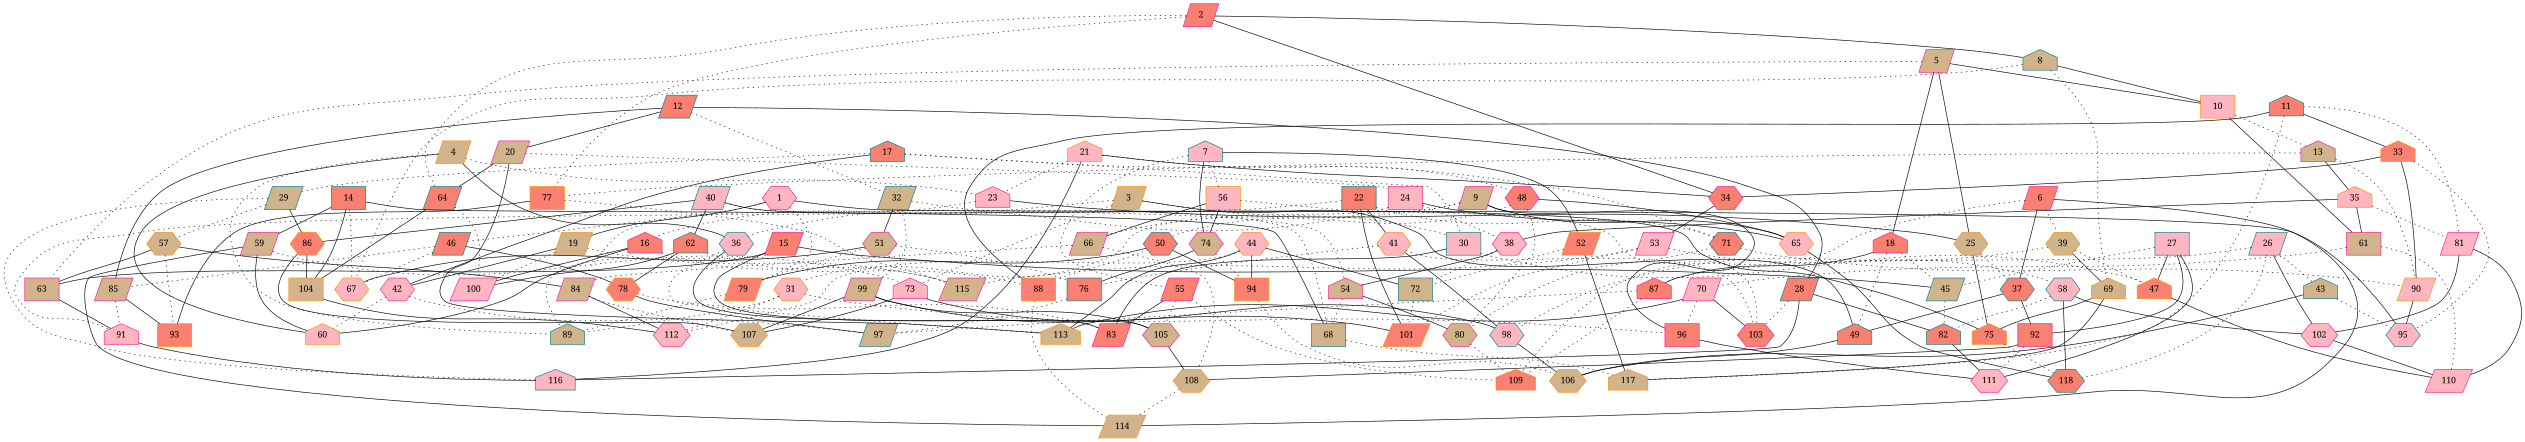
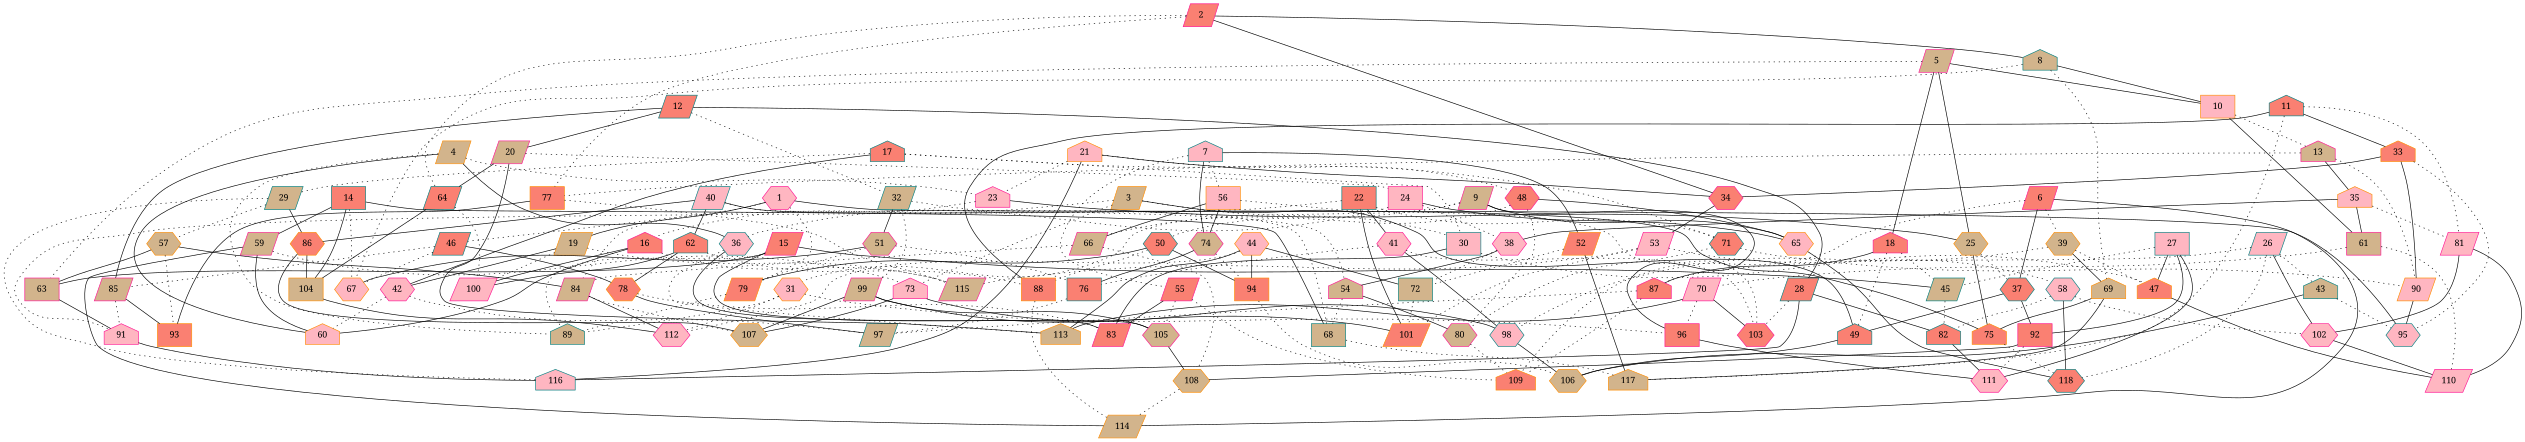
  graph {
    fontname="Noto Serif"
    node [color=deeppink fillcolor=salmon fontname="Noto Serif" shape=parallelogram style=filled]
    edge [fontname="Noto Serif" style=solid]
    1 [fillcolor=lightpink shape=hexagon]
    19 [color=darkorange fillcolor=tan]
    46 [color=teal]
    79 [color=darkorange]
    95 [color=teal fillcolor=lightpink shape=hexagon]
    100 [fillcolor=lightpink]
    115 [fillcolor=tan]
    42 [fillcolor=lightpink shape=hexagon]
    67 [color=darkorange fillcolor=lightpink shape=hexagon]
    85 [fillcolor=tan]
    78 [color=darkorange shape=hexagon]
    89 [color=teal fillcolor=tan shape=house]
    8 [color=teal fillcolor=tan shape=house]
    2
    34 [shape=hexagon]
    64 [color=teal]
    77 [color=darkorange shape=box]
    10 [color=darkorange fillcolor=lightpink shape=box]
    69 [color=darkorange fillcolor=tan shape=house]
    53 [fillcolor=lightpink]
    104 [color=darkorange fillcolor=tan shape=box]
    93 [color=darkorange shape=box]
    3 [color=darkorange fillcolor=tan]
    16 [shape=house]
    30 [color=teal fillcolor=lightpink shape=box]
    49 [color=teal shape=house]
    73 [fillcolor=lightpink shape=house]
    60 [color=darkorange fillcolor=lightpink shape=house]
    47 [color=darkorange shape=house]
    83
    106 [color=darkorange fillcolor=tan shape=hexagon]
    98 [color=teal fillcolor=lightpink shape=hexagon]
    107 [color=darkorange fillcolor=tan shape=hexagon]
    4 [color=darkorange fillcolor=tan]
    23 [fillcolor=lightpink shape=house]
    36 [color=teal fillcolor=lightpink shape=hexagon]
    25 [color=darkorange fillcolor=tan shape=hexagon]
    84 [fillcolor=tan]
    113 [color=darkorange fillcolor=tan shape=house]
    5 [fillcolor=tan]
    18 [shape=house]
    63 [fillcolor=tan shape=box]
    13 [fillcolor=tan shape=house]
    61 [fillcolor=tan shape=box]
    45 [color=teal fillcolor=tan]
    87 [shape=house]
    37 [color=teal shape=hexagon]
    75 [color=darkorange shape=house]
    91 [fillcolor=lightpink shape=house]
    6
    39 [color=darkorange fillcolor=tan shape=hexagon]
    109 [color=darkorange shape=house]
    114 [color=darkorange fillcolor=tan]
    92 [shape=box]
    7 [color=teal fillcolor=lightpink shape=house]
    52 [color=darkorange]
    55
    56 [color=darkorange fillcolor=lightpink shape=box]
    74 [fillcolor=tan shape=hexagon]
    117 [color=darkorange fillcolor=tan shape=house]
    72 [color=teal fillcolor=tan shape=box]
    105 [fillcolor=tan shape=hexagon]
    66 [fillcolor=tan]
    103 [shape=hexagon]
    76 [color=teal shape=box]
    94 [color=darkorange shape=box]
    9 [fillcolor=tan]
    31 [color=darkorange fillcolor=lightpink shape=hexagon]
    65 [color=darkorange fillcolor=lightpink shape=hexagon]
    96 [shape=box]
    112 [fillcolor=lightpink shape=hexagon]
    118 [color=teal shape=hexagon]
    108 [color=darkorange fillcolor=tan shape=hexagon]
    111 [fillcolor=lightpink shape=hexagon]
    35 [color=darkorange fillcolor=lightpink shape=house]
    90 [color=darkorange fillcolor=lightpink]
    110 [fillcolor=lightpink]
    70 [fillcolor=lightpink]
    11 [color=teal shape=house]
    33 [color=darkorange shape=house]
    81 [fillcolor=lightpink]
    88 [color=darkorange shape=box]
    102 [fillcolor=lightpink shape=hexagon]
    12 [color=teal]
    20 [fillcolor=tan]
    28 [color=teal]
    32 [color=teal fillcolor=tan]
    24 [fillcolor=lightpink shape=box]
    116 [color=teal fillcolor=lightpink shape=house]
    82 [color=teal shape=house]
    51 [fillcolor=tan shape=hexagon]
    54 [fillcolor=tan shape=house]
    99 [fillcolor=tan]
    38 [fillcolor=lightpink shape=hexagon]
    14 [color=teal shape=box]
    59 [fillcolor=tan]
    68 [color=teal fillcolor=tan shape=box]
    15
    17 [color=teal shape=house]
    29 [color=teal fillcolor=tan]
    71 [color=teal shape=hexagon]
    57 [color=darkorange fillcolor=tan shape=hexagon]
    86 [color=darkorange shape=hexagon]
    97 [color=teal fillcolor=tan]
    80 [fillcolor=tan shape=hexagon]
    21 [color=darkorange fillcolor=lightpink shape=house]
    48 [shape=hexagon]
    50 [color=teal shape=hexagon]
    22 [color=teal shape=box]
-   41 [color=darkorange fillcolor=lightpink shape=hexagon]
+   41 [fillcolor=lightpink shape=hexagon]
    101 [color=darkorange]
    26 [color=teal fillcolor=lightpink]
    43 [color=teal fillcolor=tan shape=house]
    27 [color=teal fillcolor=lightpink shape=box]
    58 [color=teal fillcolor=lightpink shape=hexagon]
    40 [color=teal fillcolor=lightpink]
    62 [color=teal shape=house]
    44 [color=darkorange fillcolor=lightpink shape=hexagon]
    1 -- 19
    1 -- 46 [style=dotted]
    1 -- 79 [style=dotted]
    1 -- 95
    19 -- 100 [style=dotted]
    19 -- 115 [style=dotted]
    19 -- 42
    46 -- 67 [style=dotted]
    46 -- 85 [style=dotted]
    46 -- 78
    79 -- 89 [style=dotted]
    42 -- 60 [style=dotted]
    42 -- 97 [style=dotted]
    85 -- 93
    85 -- 91 [style=dotted]
    78 -- 83 [style=dotted]
    78 -- 97
    8 -- 67 [style=dotted]
    8 -- 10
    8 -- 69 [style=dotted]
    2 -- 8
    2 -- 34
    2 -- 64 [style=dotted]
    2 -- 77 [style=dotted]
    34 -- 53
    64 -- 100 [style=dotted]
    64 -- 104
    77 -- 115 [style=dotted]
    77 -- 93
    10 -- 13 [style=dotted]
    10 -- 61
    69 -- 75
    69 -- 117
    53 -- 115 [style=dotted]
    53 -- 101 [style=dotted]
    53 -- 58 [style=dotted]
    104 -- 112
    3 -- 16 [style=dotted]
    3 -- 30 [style=dotted]
    3 -- 49
    3 -- 73 [style=dotted]
    16 -- 100
    16 -- 115 [style=dotted]
    16 -- 60
    30 -- 47 [style=dotted]
    30 -- 83
    49 -- 106
    73 -- 98
    73 -- 107
    47 -- 110
    98 -- 106
    4 -- 89 [style=dotted]
    4 -- 60
    4 -- 23 [style=dotted]
    4 -- 36
    23 -- 25
    23 -- 84 [style=dotted]
    36 -- 83
    36 -- 113 [style=dotted]
    25 -- 37 [style=dotted]
    25 -- 75
    84 -- 107 [style=dotted]
    84 -- 112
    5 -- 10
    5 -- 25
    5 -- 18
    5 -- 63 [style=dotted]
    18 -- 49 [style=dotted]
    18 -- 45 [style=dotted]
    18 -- 87
    63 -- 91
    13 -- 77 [style=dotted]
    13 -- 35
    13 -- 90 [style=dotted]
    61 -- 110 [style=dotted]
    61 -- 70 [style=dotted]
    45 -- 82 [style=dotted]
    87 -- 109 [style=dotted]
    87 -- 97 [style=dotted]
    37 -- 49
    37 -- 92
    75 -- 118 [style=dotted]
    91 -- 116
    6 -- 37
    6 -- 39 [style=dotted]
    6 -- 109 [style=dotted]
    6 -- 114
    39 -- 69
    39 -- 47 [style=dotted]
    39 -- 98 [style=dotted]
    92 -- 108
    92 -- 111 [style=dotted]
    7 -- 52
    7 -- 55 [style=dotted]
    7 -- 56 [style=dotted]
    7 -- 74
    52 -- 117
    52 -- 72 [style=dotted]
    55 -- 83
    55 -- 109 [style=dotted]
    55 -- 105 [style=dotted]
    56 -- 74
    56 -- 66
    56 -- 103 [style=dotted]
    74 -- 76
    74 -- 94 [style=dotted]
    72 -- 101 [style=dotted]
    105 -- 108
    66 -- 84 [style=dotted]
    66 -- 108 [style=dotted]
    76 -- 97 [style=dotted]
    94 -- 106 [style=dotted]
    9 -- 66 [style=dotted]
    9 -- 31 [style=dotted]
    9 -- 65
    9 -- 96
    31 -- 89 [style=dotted]
    31 -- 96 [style=dotted]
    31 -- 112 [style=dotted]
    65 -- 118
    96 -- 111
    108 -- 114 [style=dotted]
    35 -- 61
    35 -- 81 [style=dotted]
    35 -- 38
    90 -- 95
    70 -- 113
    70 -- 103
    70 -- 96 [style=dotted]
    11 -- 117 [style=dotted]
    11 -- 33
    11 -- 81 [style=dotted]
    11 -- 88
    33 -- 95 [style=dotted]
    33 -- 34
    33 -- 90
    81 -- 110
    81 -- 102
    88 -- 114 [style=dotted]
    102 -- 110
    12 -- 85
    12 -- 20
    12 -- 28
    12 -- 32 [style=dotted]
    20 -- 64
    20 -- 113
    20 -- 24 [style=dotted]
    28 -- 103 [style=dotted]
    28 -- 116
    28 -- 82
    32 -- 51
    32 -- 54 [style=dotted]
    32 -- 99 [style=dotted]
    24 -- 36 [style=dotted]
    24 -- 65
    24 -- 38 [style=dotted]
    82 -- 111
    51 -- 79 [style=dotted]
    51 -- 67
    51 -- 76 [style=dotted]
    54 -- 68 [style=dotted]
    54 -- 80
    99 -- 107
    99 -- 105
    99 -- 101
    38 -- 72 [style=dotted]
    38 -- 54
    14 -- 67 [style=dotted]
    14 -- 104
    14 -- 59
    14 -- 68
    59 -- 73 [style=dotted]
    59 -- 60
    59 -- 114
    68 -- 117 [style=dotted]
    15 -- 89 [style=dotted]
    15 -- 63
    15 -- 45
    15 -- 105
    17 -- 42
    17 -- 30 [style=dotted]
    17 -- 29 [style=dotted]
    17 -- 71 [style=dotted]
    29 -- 116 [style=dotted]
    29 -- 57 [style=dotted]
    29 -- 86
    71 -- 90 [style=dotted]
    71 -- 80 [style=dotted]
    57 -- 93 [style=dotted]
    57 -- 84
    57 -- 63
    86 -- 104
    86 -- 107
    80 -- 109 [style=dotted]
    21 -- 34
    21 -- 23 [style=dotted]
    21 -- 116
    21 -- 48 [style=dotted]
    48 -- 65
    48 -- 80 [style=dotted]
    48 -- 50 [style=dotted]
    50 -- 79
    50 -- 94
    50 -- 88 [style=dotted]
    22 -- 91 [style=dotted]
    22 -- 71 [style=dotted]
    22 -- 41
    22 -- 101
    41 -- 98
    41 -- 103 [style=dotted]
    41 -- 76 [style=dotted]
    26 -- 87 [style=dotted]
    26 -- 118 [style=dotted]
    26 -- 102
    26 -- 43 [style=dotted]
    43 -- 95 [style=dotted]
    43 -- 106
    27 -- 47
    27 -- 45 [style=dotted]
    27 -- 92
    27 -- 111
    58 -- 118
-   58 -- 102
+   58 -- 102 [style=dotted]
    58 -- 82 [style=dotted]
    40 -- 75
    40 -- 68 [style=dotted]
    40 -- 86
    40 -- 62
    62 -- 100
    62 -- 78
    62 -- 88 [style=dotted]
    44 -- 113
    44 -- 72
    44 -- 94
    44 -- 112 [style=dotted]
  }
